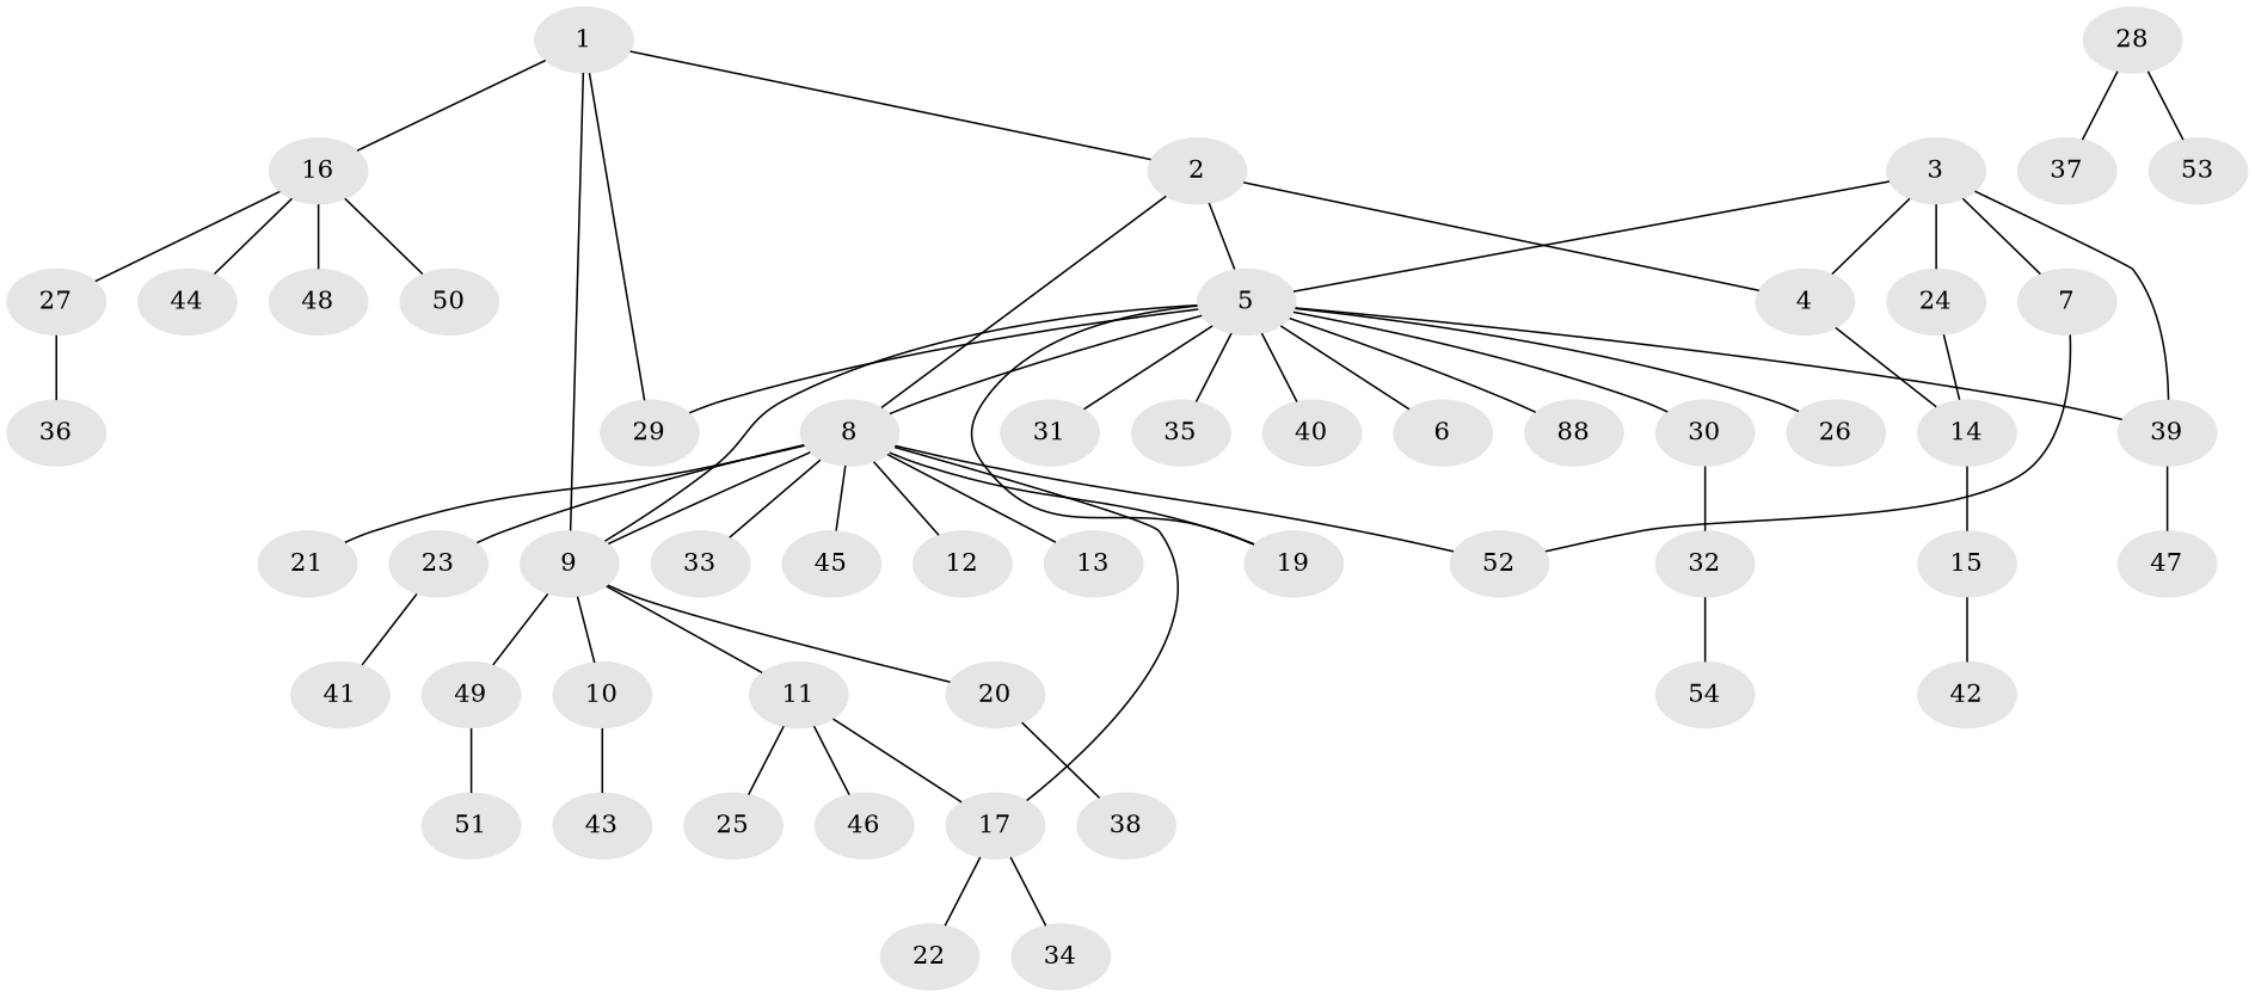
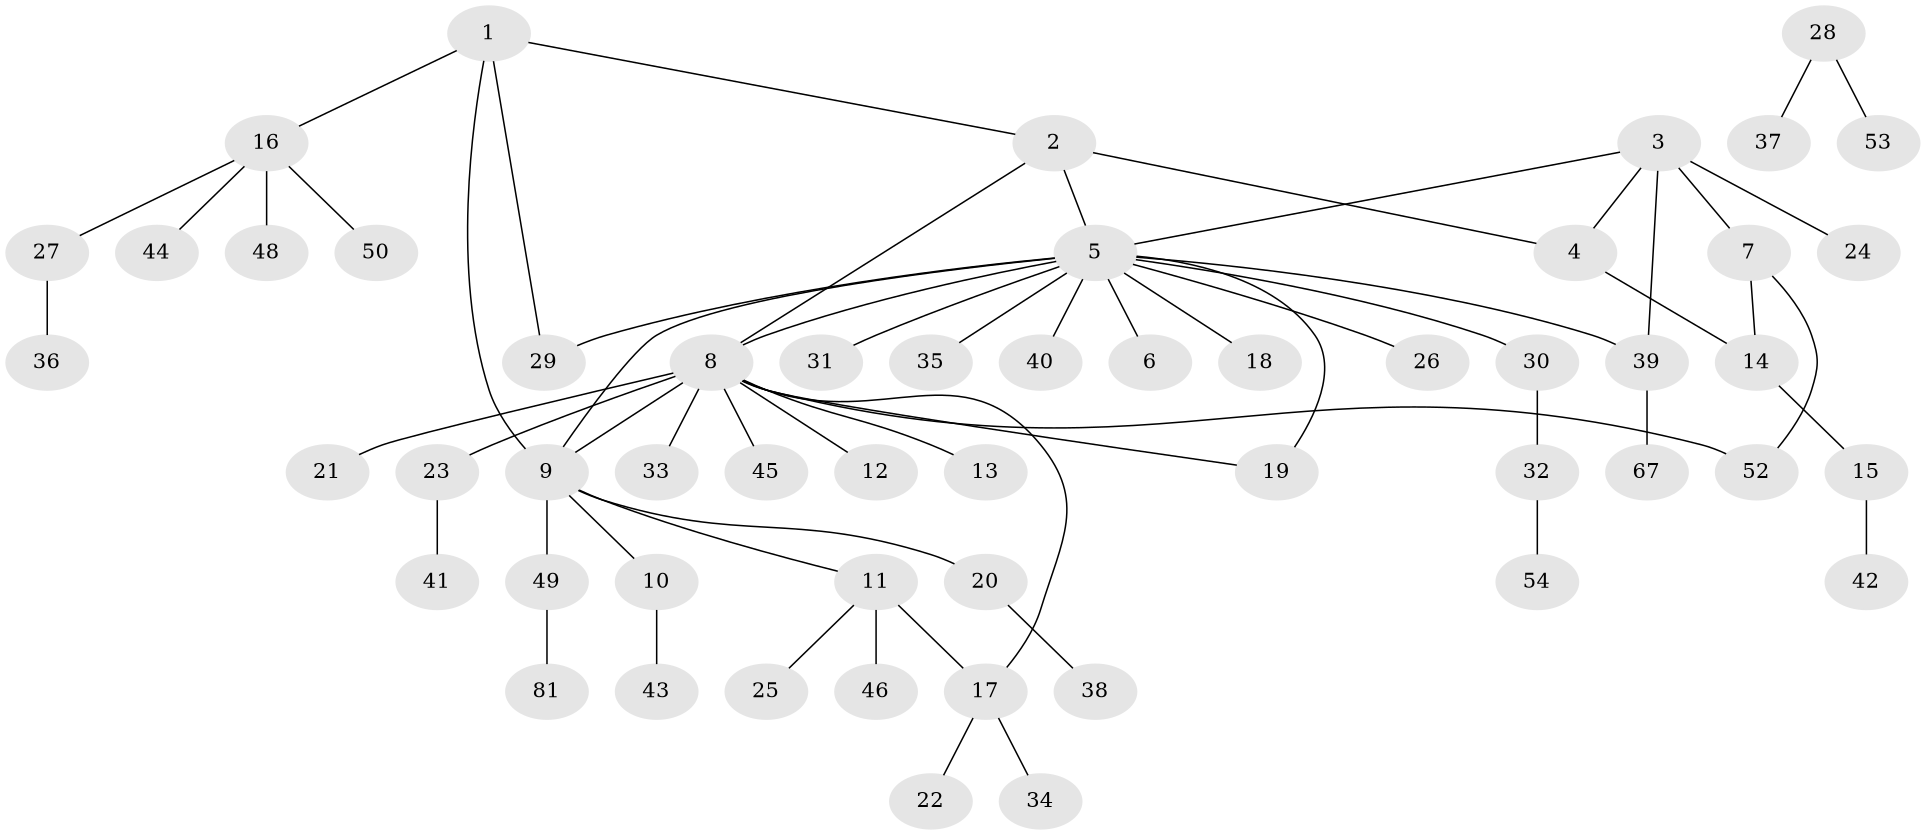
  graph {
    node [color=gray90 style=filled]
    1
    2
    9
    16
    29
    4
    5
    8
    10
    11
    20
    49
    27
    44
    48
    50
    14
    39
    6
-   18 [label=88]
+   18
    19
    26
    30
    31
    35
    40
    12
    13
    17
    21
    23
    33
    45
    52
    3
    7
    24
-   47
+   47 [label=67]
    15
    32
    22
    34
    41
    28
    37
    53
    43
    25
    46
    38
-   51
+   51 [label=81]
    42
    36
    54
    1 -- 2
    1 -- 9
    1 -- 16
    1 -- 29
    2 -- 4
    2 -- 5
    2 -- 8
    9 -- 10
    9 -- 11
    9 -- 20
    9 -- 49
    16 -- 27
    16 -- 44
    16 -- 48
    16 -- 50
    4 -- 14
    5 -- 9
    5 -- 29
    5 -- 8
    5 -- 39
    5 -- 6
    5 -- 18
    5 -- 19
    5 -- 26
    5 -- 30
    5 -- 31
    5 -- 35
    5 -- 40
    8 -- 9
    8 -- 19
    8 -- 12
    8 -- 13
    8 -- 17
    8 -- 21
    8 -- 23
    8 -- 33
    8 -- 45
    8 -- 52
    10 -- 43
    11 -- 17
    11 -- 25
    11 -- 46
    20 -- 38
    49 -- 51
    27 -- 36
    14 -- 15
    39 -- 47
    30 -- 32
    17 -- 22
    17 -- 34
    23 -- 41
    3 -- 4
    3 -- 5
    3 -- 39
    3 -- 7
    3 -- 24
-   24 -- 14
+   7 -- 14
    7 -- 52
    15 -- 42
    32 -- 54
    28 -- 37
    28 -- 53
  }
